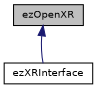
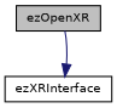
  digraph {
    node [color=black fontname=Helvetica fontsize=10 shape=record style=filled]
    n1 [fillcolor=grey75 fontcolor=black height=0.2 label=ezOpenXR width=0.4]
    n2 [fillcolor=white height=0.2 label=ezXRInterface width=0.4]
-   n1 -> n2 [color=midnightblue dir=back fontname=Helvetica fontsize=10 labelfontname=Helvetica labelfontsize=10 style=solid]
+   n2 -> n1 [color=midnightblue dir=back fontname=Helvetica fontsize=10 labelfontname=Helvetica labelfontsize=10 style=solid]
  }
